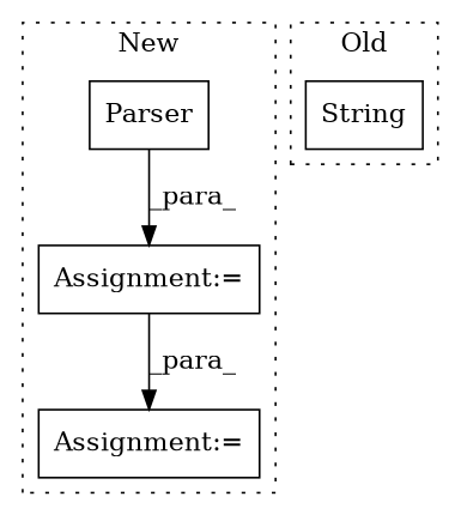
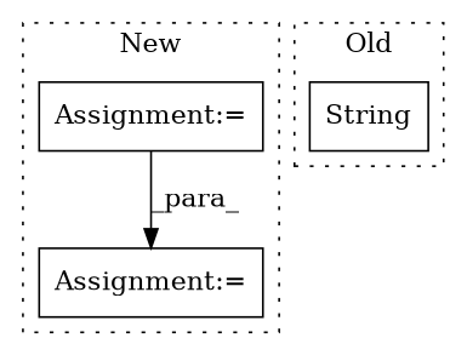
  digraph {
    node [a=32 l=1 shape=box]
-   n1 [l=8 label=Parser s=1373]
    n2 [a=7 label="Assignment:=" s=1372]
    n3 [a=7 label="Assignment:=" s=1423]
    n4 [l="7,1" label=String s="1026,1034"]
    subgraph cluster_1 {
      label=New
      style=dotted
-     n1
      n2
      n3
    }
    subgraph cluster_2 {
      label=Old
      style=dotted
      n4
    }
-   n1 -> n2 [label=_para_]
    n2 -> n3 [label=_para_]
  }
